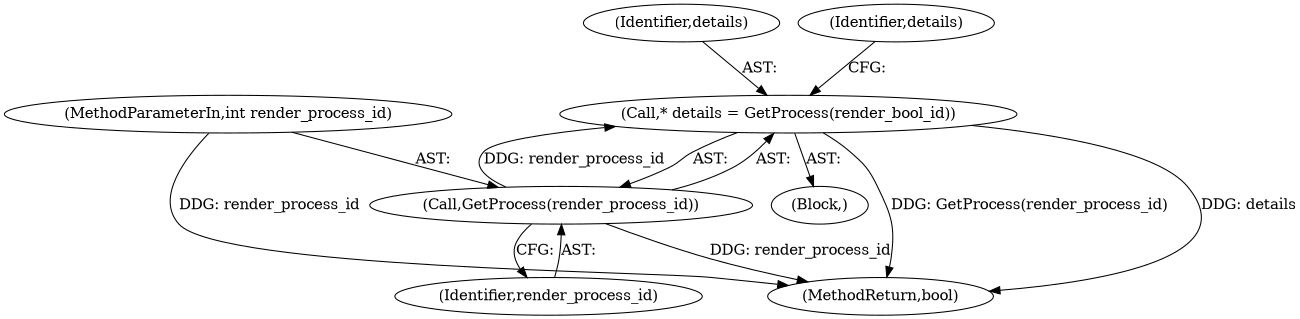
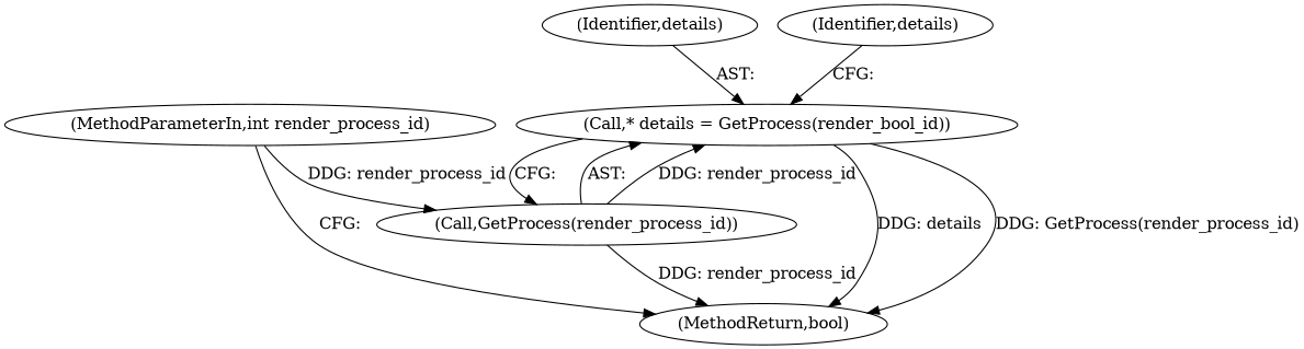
  digraph {
    n1 [label="(Call,* details = GetProcess(render_bool_id))"]
    n2 [label="(Call,GetProcess(render_process_id))"]
    n3 [label="(MethodReturn,bool)"]
-   n4 [label="(Block,)"]
-   n5 [label="(Identifier,render_process_id)"]
    n6 [label="(MethodParameterIn,int render_process_id)"]
    n7 [label="(Identifier,details)"]
    n8 [label="(Identifier,details)"]
-   n1 -> n2 [label="AST: "]
+   n1 -> n2 [label="CFG: "]
    n1 -> n3 [label="DDG: details"]
    n1 -> n3 [label="DDG: GetProcess(render_process_id)"]
-   n1 -> n4 [label="AST: "]
    n2 -> n1 [label="AST: "]
    n2 -> n1 [label="DDG: render_process_id"]
    n2 -> n3 [label="DDG: render_process_id"]
-   n2 -> n5 [label="CFG: "]
-   n5 -> n2 [label="AST: "]
-   n6 -> n2 [label="AST: "]
-   n6 -> n3 [label="DDG: render_process_id"]
+   n6 -> n2 [label="DDG: render_process_id"]
+   n6 -> n3 [label="CFG: "]
    n7 -> n1 [label="AST: "]
    n8 -> n1 [label="CFG: "]
  }
